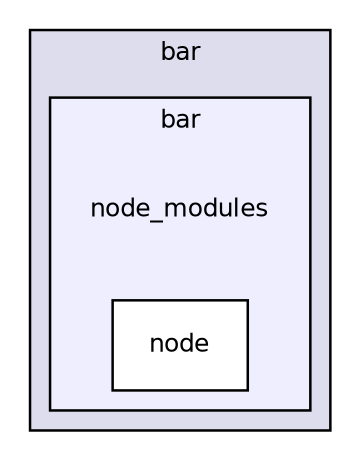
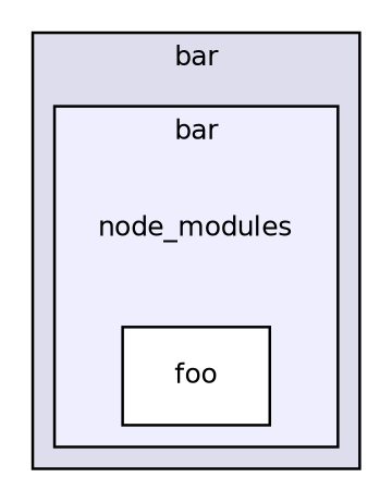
  digraph {
    compound=true
    rankdir=LR
    node [fontname=Helvetica fontsize=10]
    n1 [label=node_modules shape=plaintext]
-   n2 [color=black fillcolor=white label="node" shape=box style=filled]
+   n2 [color=black fillcolor=white label=foo shape=box style=filled]
    subgraph cluster_1 {
      bgcolor="#ddddee"
      fontname=Helvetica
      fontsize=10
      label=bar
      pencolor=black
      subgraph cluster_2 {
        bgcolor="#eeeeff"
        fontname=Helvetica
        fontsize=10
        pencolor=black
        n1
        n2
      }
    }
  }
